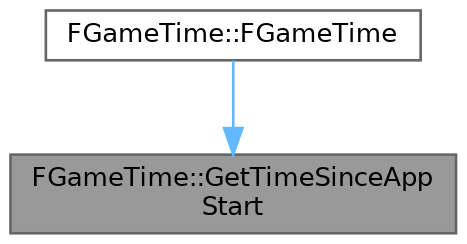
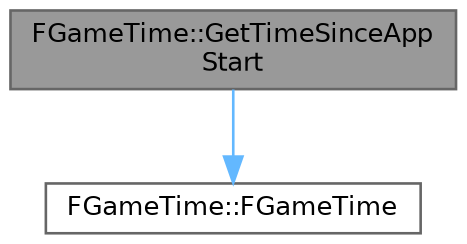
  digraph {
    rankdir=TB
    node [fontname=Helvetica fontsize=10 shape=box style=filled]
    n1 [color=gray40 fillcolor=grey60 fontcolor=black height=0.2 label="FGameTime::GetTimeSinceApp\lStart" width=0.4]
    n2 [color=grey40 fillcolor=white height=0.2 label="FGameTime::FGameTime" width=0.4]
-   n2 -> n1 [color=steelblue1 fontname=Helvetica fontsize=10 labelfontname=Helvetica labelfontsize=10 style=solid]
+   n1 -> n2 [color=steelblue1 fontname=Helvetica fontsize=10 labelfontname=Helvetica labelfontsize=10 style=solid]
  }
